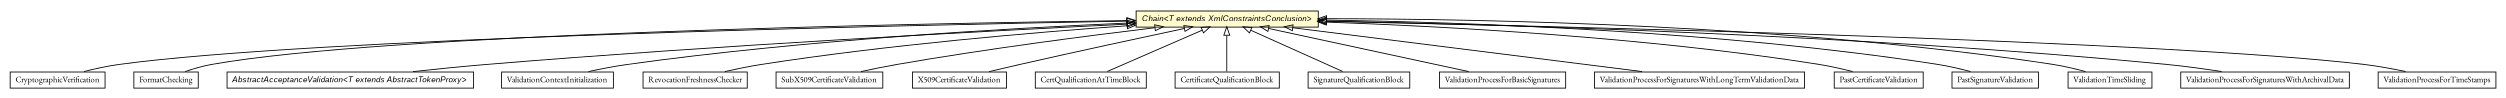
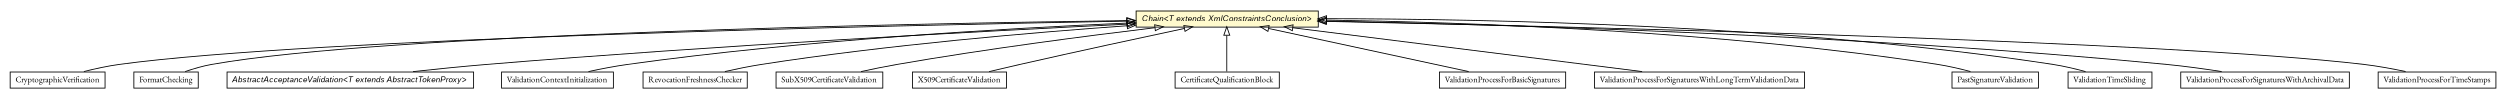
  digraph {
    fontname="EB Garamond"
    nodesep=0.25
    ranksep=0.5
    node [fontcolor=black fontname="EB Garamond" fontsize=10.0 shape=plaintext]
    edge [arrowtail=empty dir=back fontname="EB Garamond" fontsize=10 headport=p labelfontname=arial labelfontsize=10 tailport=p]
    n1 [label=<<table title="eu.europa.esig.dss.validation.process.Chain" border="0" cellborder="1" cellspacing="0" cellpadding="2" port="p" bgcolor="lemonChiffon" href="./Chain.html"> 		<tr><td><table border="0" cellspacing="0" cellpadding="1"> <tr><td align="center" balign="center"><font face="arial italic"> Chain&lt;T extends XmlConstraintsConclusion&gt; </font></td></tr> 		</table></td></tr> 		</table>>]
    n2 [label=<<table title="eu.europa.esig.dss.validation.process.bbb.cv.CryptographicVerification" border="0" cellborder="1" cellspacing="0" cellpadding="2" port="p" href="./bbb/cv/CryptographicVerification.html"> 		<tr><td><table border="0" cellspacing="0" cellpadding="1"> <tr><td align="center" balign="center"> CryptographicVerification </td></tr> 		</table></td></tr> 		</table>>]
    n3 [label=<<table title="eu.europa.esig.dss.validation.process.bbb.fc.FormatChecking" border="0" cellborder="1" cellspacing="0" cellpadding="2" port="p" href="./bbb/fc/FormatChecking.html"> 		<tr><td><table border="0" cellspacing="0" cellpadding="1"> <tr><td align="center" balign="center"> FormatChecking </td></tr> 		</table></td></tr> 		</table>>]
    n4 [label=<<table title="eu.europa.esig.dss.validation.process.bbb.sav.AbstractAcceptanceValidation" border="0" cellborder="1" cellspacing="0" cellpadding="2" port="p" href="./bbb/sav/AbstractAcceptanceValidation.html"> 		<tr><td><table border="0" cellspacing="0" cellpadding="1"> <tr><td align="center" balign="center"><font face="arial italic"> AbstractAcceptanceValidation&lt;T extends AbstractTokenProxy&gt; </font></td></tr> 		</table></td></tr> 		</table>>]
    n5 [label=<<table title="eu.europa.esig.dss.validation.process.bbb.vci.ValidationContextInitialization" border="0" cellborder="1" cellspacing="0" cellpadding="2" port="p" href="./bbb/vci/ValidationContextInitialization.html"> 		<tr><td><table border="0" cellspacing="0" cellpadding="1"> <tr><td align="center" balign="center"> ValidationContextInitialization </td></tr> 		</table></td></tr> 		</table>>]
    n6 [label=<<table title="eu.europa.esig.dss.validation.process.bbb.xcv.rfc.RevocationFreshnessChecker" border="0" cellborder="1" cellspacing="0" cellpadding="2" port="p" href="./bbb/xcv/rfc/RevocationFreshnessChecker.html"> 		<tr><td><table border="0" cellspacing="0" cellpadding="1"> <tr><td align="center" balign="center"> RevocationFreshnessChecker </td></tr> 		</table></td></tr> 		</table>>]
    n7 [label=<<table title="eu.europa.esig.dss.validation.process.bbb.xcv.sub.SubX509CertificateValidation" border="0" cellborder="1" cellspacing="0" cellpadding="2" port="p" href="./bbb/xcv/sub/SubX509CertificateValidation.html"> 		<tr><td><table border="0" cellspacing="0" cellpadding="1"> <tr><td align="center" balign="center"> SubX509CertificateValidation </td></tr> 		</table></td></tr> 		</table>>]
    n8 [label=<<table title="eu.europa.esig.dss.validation.process.bbb.xcv.X509CertificateValidation" border="0" cellborder="1" cellspacing="0" cellpadding="2" port="p" href="./bbb/xcv/X509CertificateValidation.html"> 		<tr><td><table border="0" cellspacing="0" cellpadding="1"> <tr><td align="center" balign="center"> X509CertificateValidation </td></tr> 		</table></td></tr> 		</table>>]
-   n9 [label=<<table title="eu.europa.esig.dss.validation.process.qualification.certificate.CertQualificationAtTimeBlock" border="0" cellborder="1" cellspacing="0" cellpadding="2" port="p" href="./qualification/certificate/CertQualificationAtTimeBlock.html"> 		<tr><td><table border="0" cellspacing="0" cellpadding="1"> <tr><td align="center" balign="center"> CertQualificationAtTimeBlock </td></tr> 		</table></td></tr> 		</table>>]
    n10 [label=<<table title="eu.europa.esig.dss.validation.process.qualification.certificate.CertificateQualificationBlock" border="0" cellborder="1" cellspacing="0" cellpadding="2" port="p" href="./qualification/certificate/CertificateQualificationBlock.html"> 		<tr><td><table border="0" cellspacing="0" cellpadding="1"> <tr><td align="center" balign="center"> CertificateQualificationBlock </td></tr> 		</table></td></tr> 		</table>>]
-   n11 [label=<<table title="eu.europa.esig.dss.validation.process.qualification.signature.SignatureQualificationBlock" border="0" cellborder="1" cellspacing="0" cellpadding="2" port="p" href="./qualification/signature/SignatureQualificationBlock.html"> 		<tr><td><table border="0" cellspacing="0" cellpadding="1"> <tr><td align="center" balign="center"> SignatureQualificationBlock </td></tr> 		</table></td></tr> 		</table>>]
    n12 [label=<<table title="eu.europa.esig.dss.validation.process.vpfbs.ValidationProcessForBasicSignatures" border="0" cellborder="1" cellspacing="0" cellpadding="2" port="p" href="./vpfbs/ValidationProcessForBasicSignatures.html"> 		<tr><td><table border="0" cellspacing="0" cellpadding="1"> <tr><td align="center" balign="center"> ValidationProcessForBasicSignatures </td></tr> 		</table></td></tr> 		</table>>]
    n13 [label=<<table title="eu.europa.esig.dss.validation.process.vpfltvd.ValidationProcessForSignaturesWithLongTermValidationData" border="0" cellborder="1" cellspacing="0" cellpadding="2" port="p" href="./vpfltvd/ValidationProcessForSignaturesWithLongTermValidationData.html"> 		<tr><td><table border="0" cellspacing="0" cellpadding="1"> <tr><td align="center" balign="center"> ValidationProcessForSignaturesWithLongTermValidationData </td></tr> 		</table></td></tr> 		</table>>]
-   n14 [label=<<table title="eu.europa.esig.dss.validation.process.vpfswatsp.checks.pcv.PastCertificateValidation" border="0" cellborder="1" cellspacing="0" cellpadding="2" port="p" href="./vpfswatsp/checks/pcv/PastCertificateValidation.html"> 		<tr><td><table border="0" cellspacing="0" cellpadding="1"> <tr><td align="center" balign="center"> PastCertificateValidation </td></tr> 		</table></td></tr> 		</table>>]
    n15 [label=<<table title="eu.europa.esig.dss.validation.process.vpfswatsp.checks.psv.PastSignatureValidation" border="0" cellborder="1" cellspacing="0" cellpadding="2" port="p" href="./vpfswatsp/checks/psv/PastSignatureValidation.html"> 		<tr><td><table border="0" cellspacing="0" cellpadding="1"> <tr><td align="center" balign="center"> PastSignatureValidation </td></tr> 		</table></td></tr> 		</table>>]
    n16 [label=<<table title="eu.europa.esig.dss.validation.process.vpfswatsp.checks.vts.ValidationTimeSliding" border="0" cellborder="1" cellspacing="0" cellpadding="2" port="p" href="./vpfswatsp/checks/vts/ValidationTimeSliding.html"> 		<tr><td><table border="0" cellspacing="0" cellpadding="1"> <tr><td align="center" balign="center"> ValidationTimeSliding </td></tr> 		</table></td></tr> 		</table>>]
    n17 [label=<<table title="eu.europa.esig.dss.validation.process.vpfswatsp.ValidationProcessForSignaturesWithArchivalData" border="0" cellborder="1" cellspacing="0" cellpadding="2" port="p" href="./vpfswatsp/ValidationProcessForSignaturesWithArchivalData.html"> 		<tr><td><table border="0" cellspacing="0" cellpadding="1"> <tr><td align="center" balign="center"> ValidationProcessForSignaturesWithArchivalData </td></tr> 		</table></td></tr> 		</table>>]
    n18 [label=<<table title="eu.europa.esig.dss.validation.process.vpftsp.ValidationProcessForTimeStamps" border="0" cellborder="1" cellspacing="0" cellpadding="2" port="p" href="./vpftsp/ValidationProcessForTimeStamps.html"> 		<tr><td><table border="0" cellspacing="0" cellpadding="1"> <tr><td align="center" balign="center"> ValidationProcessForTimeStamps </td></tr> 		</table></td></tr> 		</table>>]
    n1 -> n2
    n1 -> n3
    n1 -> n4
    n1 -> n5
    n1 -> n6
    n1 -> n7
    n1 -> n8
-   n1 -> n9
    n1 -> n10
-   n1 -> n11
    n1 -> n12
    n1 -> n13
-   n1 -> n14
    n1 -> n15
    n1 -> n16
    n1 -> n17
    n1 -> n18
  }
